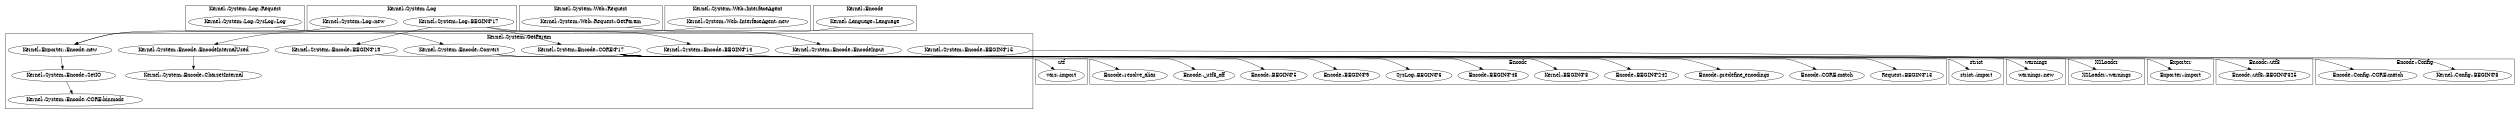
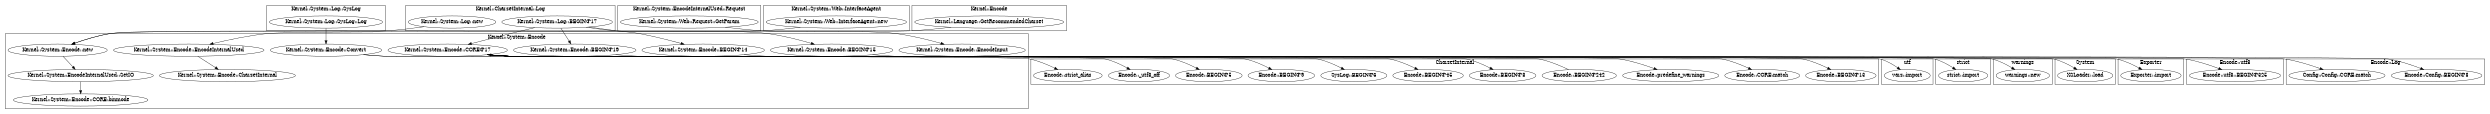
  digraph {
-   "Encode::BEGIN@13" [label="Request::BEGIN@13"]
+   "Encode::BEGIN@13"
    "Encode::CORE:match"
-   "Encode::predefine_encodings"
+   "Encode::predefine_encodings" [label="Encode::predefine_warnings"]
    "Encode::BEGIN@242"
-   "Encode::BEGIN@8" [label="Kernel::BEGIN@8"]
+   "Encode::BEGIN@8"
    "Encode::_utf8_off"
-   "Encode::BEGIN@48"
+   "Encode::BEGIN@48" [label="Encode::BEGIN@45"]
    n8 [label="SysLog::BEGIN@6"]
    "Encode::BEGIN@9"
    "Encode::BEGIN@5"
-   "Encode::resolve_alias"
+   "Encode::resolve_alias" [label="Encode::strict_alias"]
    "Kernel::System::Log::SysLog::Log"
    n13 [label="warnings::new"]
    "vars::import"
    "strict::import"
-   "XSLoader::load" [label="XSLoader::warnings"]
+   "XSLoader::load"
    "Kernel::System::Log::BEGIN@17"
    "Kernel::System::Log::new"
    "Kernel::System::Encode::BEGIN@19"
    "Kernel::System::Encode::Convert"
    "Kernel::System::Encode::BEGIN@14"
    "Kernel::System::Encode::CORE:binmode"
    "Kernel::System::Encode::EncodeInternalUsed"
-   "Kernel::System::Encode::SetIO"
+   "Kernel::System::Encode::SetIO" [label="Kernel::System::EncodeInternalUsed::SetIO"]
    "Kernel::System::Encode::EncodeInput"
    "Kernel::System::Encode::CharsetInternal"
    "Kernel::System::Encode::BEGIN@15"
-   "Kernel::System::Encode::new" [label="Kernel::Exporter::Encode::new"]
+   "Kernel::System::Encode::new"
    n29 [label="Kernel::System::Encode::CORE@17"]
    "Kernel::System::Web::Request::GetParam"
    "Exporter::import"
    "Kernel::System::Web::InterfaceAgent::new"
-   "Kernel::Language::GetRecommendedCharset" [label="Kernel::Language::Language"]
+   "Kernel::Language::GetRecommendedCharset"
    "Encode::utf8::BEGIN@325"
-   "Encode::Config::BEGIN@8" [label="Kernel::Config::BEGIN@8"]
-   "Encode::Config::CORE:match"
+   "Encode::Config::BEGIN@8"
+   "Encode::Config::CORE:match" [label="Config::Config::CORE:match"]
    subgraph cluster_1 {
-     label=Encode
+     label=CharsetInternal
      "Encode::BEGIN@13"
      "Encode::CORE:match"
      "Encode::predefine_encodings"
      "Encode::BEGIN@242"
      "Encode::BEGIN@8"
      "Encode::_utf8_off"
      "Encode::BEGIN@48"
      n8
      "Encode::BEGIN@9"
      "Encode::BEGIN@5"
      "Encode::resolve_alias"
    }
    subgraph cluster_2 {
-     label="Kernel::System::Log::Request"
+     label="Kernel::System::Log::SysLog"
      "Kernel::System::Log::SysLog::Log"
    }
    subgraph cluster_3 {
      label=warnings
      n13
    }
    subgraph cluster_4 {
      label=utf
      "vars::import"
    }
    subgraph cluster_5 {
      label="strict"
      "strict::import"
    }
    subgraph cluster_6 {
-     label=XSLoader
+     label=System
      "XSLoader::load"
    }
    subgraph cluster_7 {
-     label="Kernel::System::Log"
+     label="Kernel::CharsetInternal::Log"
      "Kernel::System::Log::BEGIN@17"
      "Kernel::System::Log::new"
    }
    subgraph cluster_8 {
-     label="Kernel::System::GetParam"
+     label="Kernel::System::Encode"
      "Kernel::System::Encode::BEGIN@19"
      "Kernel::System::Encode::Convert"
      "Kernel::System::Encode::BEGIN@14"
      "Kernel::System::Encode::CORE:binmode"
      "Kernel::System::Encode::EncodeInternalUsed"
      "Kernel::System::Encode::SetIO"
      "Kernel::System::Encode::EncodeInput"
      "Kernel::System::Encode::CharsetInternal"
      "Kernel::System::Encode::BEGIN@15"
      "Kernel::System::Encode::new"
      n29
    }
    subgraph cluster_9 {
-     label="Kernel::System::Web::Request"
+     label="Kernel::System::EncodeInternalUsed::Request"
      "Kernel::System::Web::Request::GetParam"
    }
    subgraph cluster_10 {
      label=Exporter
      "Exporter::import"
    }
    subgraph cluster_11 {
      label="Kernel::System::Web::InterfaceAgent"
      "Kernel::System::Web::InterfaceAgent::new"
    }
    subgraph cluster_12 {
      label="Kernel::Encode"
      "Kernel::Language::GetRecommendedCharset"
    }
    subgraph cluster_13 {
      label="Encode::utf8"
      "Encode::utf8::BEGIN@325"
    }
    subgraph cluster_14 {
-     label="Encode::Config"
+     label="Encode::Log"
      "Encode::Config::BEGIN@8"
      "Encode::Config::CORE:match"
    }
    "Kernel::System::Log::SysLog::Log" -> "Kernel::System::Encode::Convert"
    "Kernel::System::Log::BEGIN@17" -> "Kernel::System::Encode::BEGIN@19"
    "Kernel::System::Log::BEGIN@17" -> "Kernel::System::Encode::BEGIN@14"
+   "Kernel::System::Log::BEGIN@17" -> "Kernel::System::Encode::BEGIN@15"
    "Kernel::System::Log::BEGIN@17" -> n29
    "Kernel::System::Log::new" -> "Kernel::System::Encode::new"
    "Kernel::System::Encode::BEGIN@19" -> "vars::import"
    "Kernel::System::Encode::Convert" -> "Encode::_utf8_off"
    "Kernel::System::Encode::Convert" -> "Encode::resolve_alias"
    "Kernel::System::Encode::BEGIN@14" -> "strict::import"
    "Kernel::System::Encode::EncodeInternalUsed" -> "Kernel::System::Encode::CharsetInternal"
    "Kernel::System::Encode::SetIO" -> "Kernel::System::Encode::CORE:binmode"
    "Kernel::System::Encode::BEGIN@15" -> n13
    "Kernel::System::Encode::new" -> "Kernel::System::Encode::SetIO"
    n29 -> "Encode::BEGIN@13"
    n29 -> "Encode::CORE:match"
    n29 -> "Encode::predefine_encodings"
-   n29 -> "Encode::BEGIN@242"
+   "Encode::BEGIN@242" -> n29
    n29 -> "Encode::BEGIN@8"
    n29 -> "Encode::BEGIN@48"
    n29 -> n8
    n29 -> "Encode::BEGIN@9"
    n29 -> "Encode::BEGIN@5"
    n29 -> "XSLoader::load"
    n29 -> "Exporter::import"
    n29 -> "Encode::utf8::BEGIN@325"
    n29 -> "Encode::Config::BEGIN@8"
    n29 -> "Encode::Config::CORE:match"
    "Kernel::System::Web::Request::GetParam" -> "Kernel::System::Encode::EncodeInput"
    "Kernel::System::Web::InterfaceAgent::new" -> "Kernel::System::Encode::new"
    "Kernel::Language::GetRecommendedCharset" -> "Kernel::System::Encode::EncodeInternalUsed"
  }
